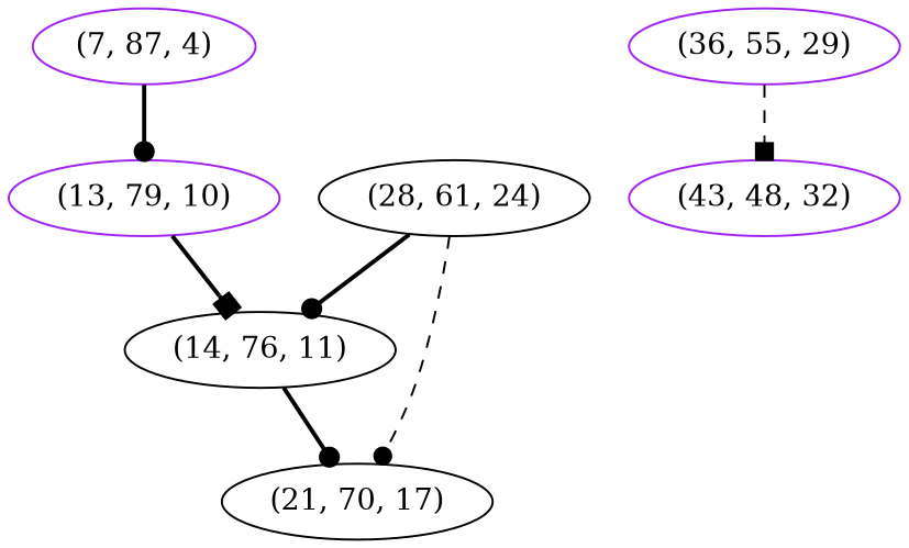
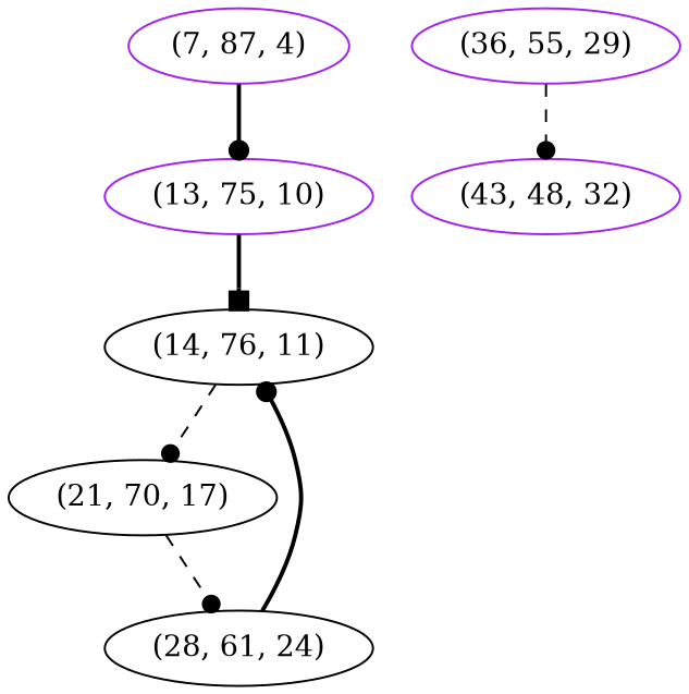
  digraph {
    node [color=purple]
    edge [arrowhead=dot style=bold]
    "(7, 87, 4)"
-   "(13, 79, 10)"
+   "(13, 79, 10)" [label="(13, 75, 10)"]
    "(14, 76, 11)" [color=black]
    "(21, 70, 17)" [color=black]
    "(28, 61, 24)" [color=black]
    "(36, 55, 29)"
    "(43, 48, 32)"
    "(7, 87, 4)" -> "(13, 79, 10)"
    "(13, 79, 10)" -> "(14, 76, 11)" [arrowhead=box]
-   "(14, 76, 11)" -> "(21, 70, 17)"
-   "(28, 61, 24)" -> "(21, 70, 17)" [style=dashed]
+   "(14, 76, 11)" -> "(21, 70, 17)" [style=dashed]
+   "(21, 70, 17)" -> "(28, 61, 24)" [style=dashed]
    "(28, 61, 24)" -> "(14, 76, 11)"
-   "(36, 55, 29)" -> "(43, 48, 32)" [arrowhead=box style=dashed]
+   "(36, 55, 29)" -> "(43, 48, 32)" [style=dashed]
  }
